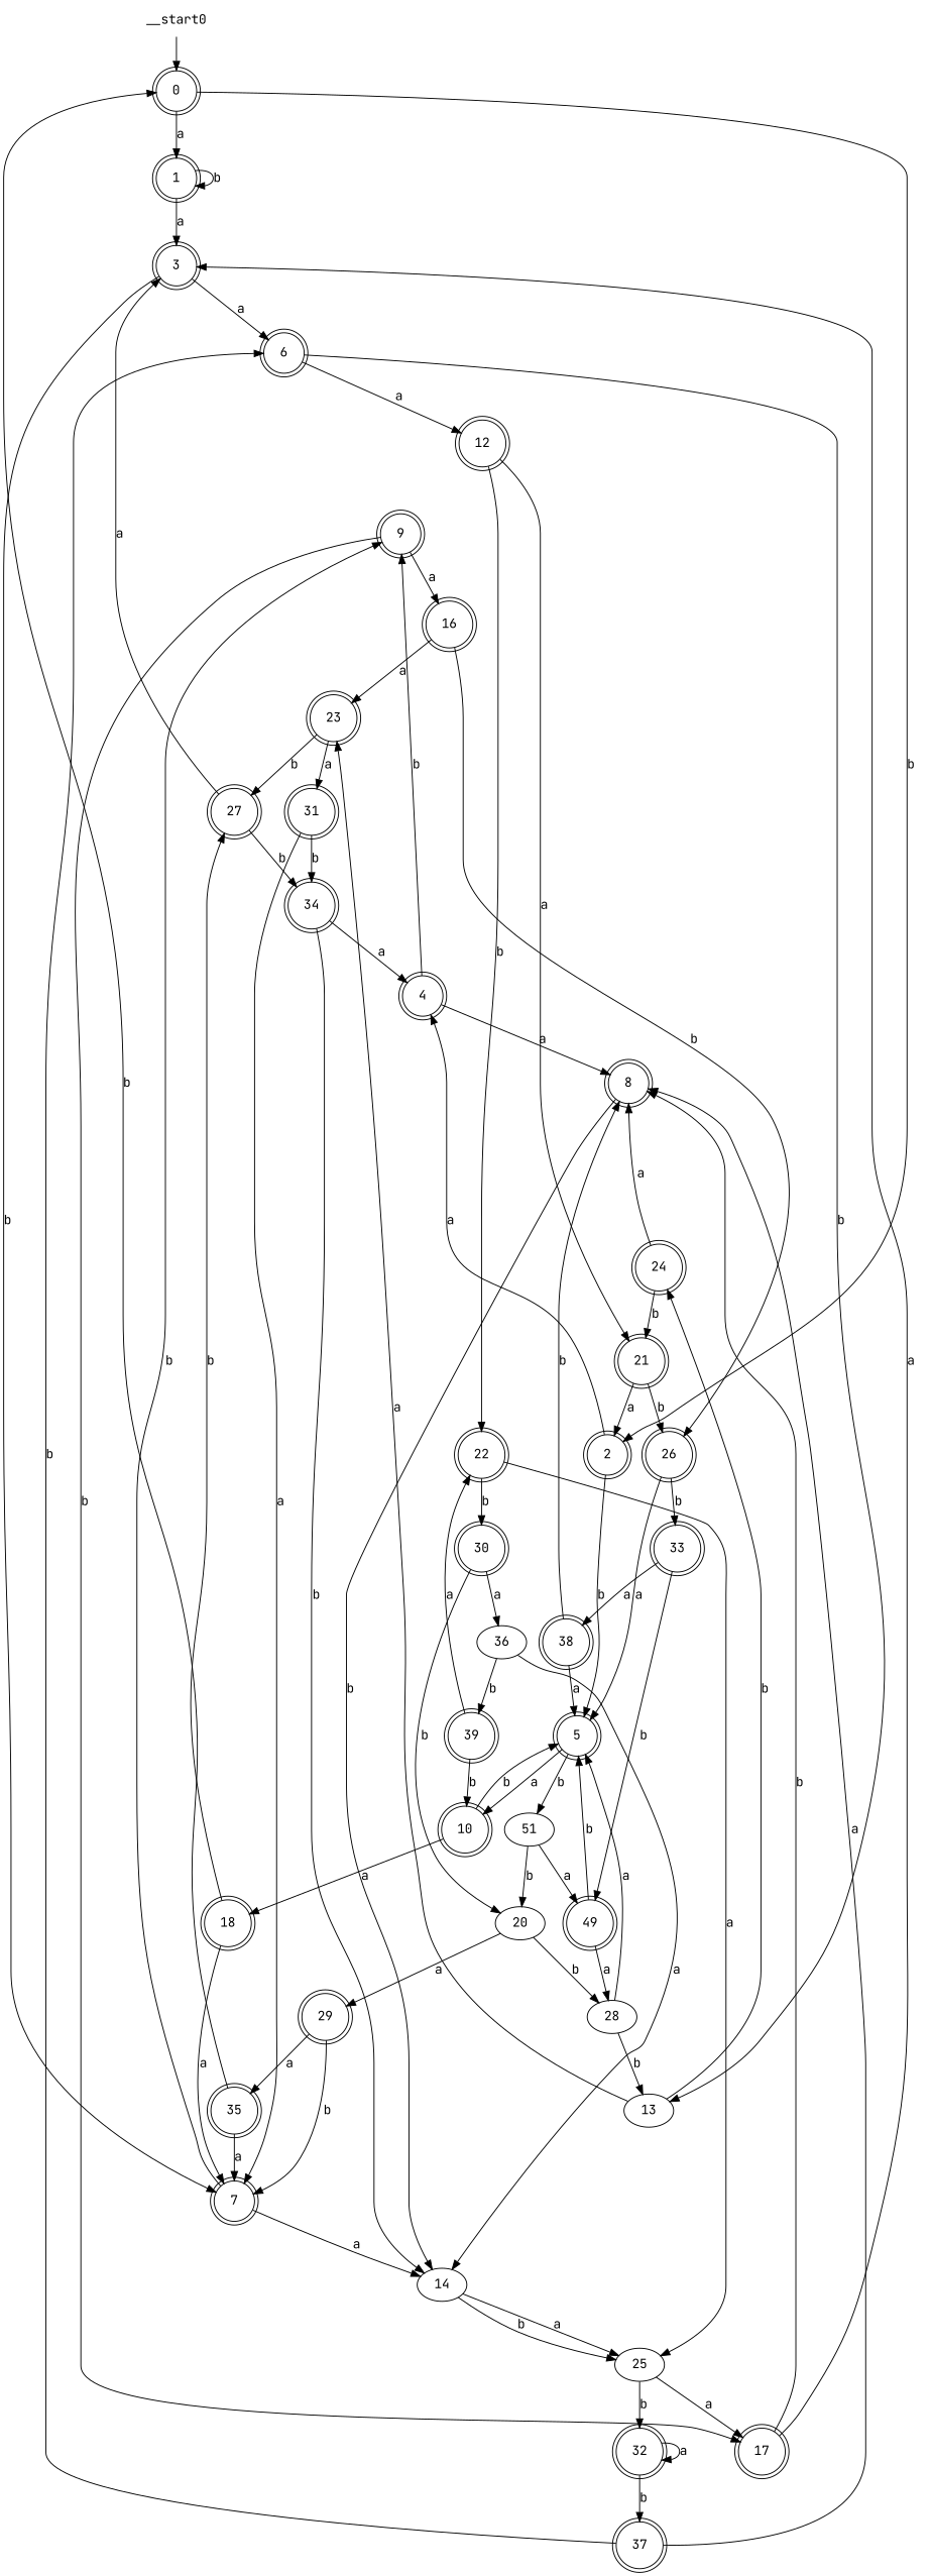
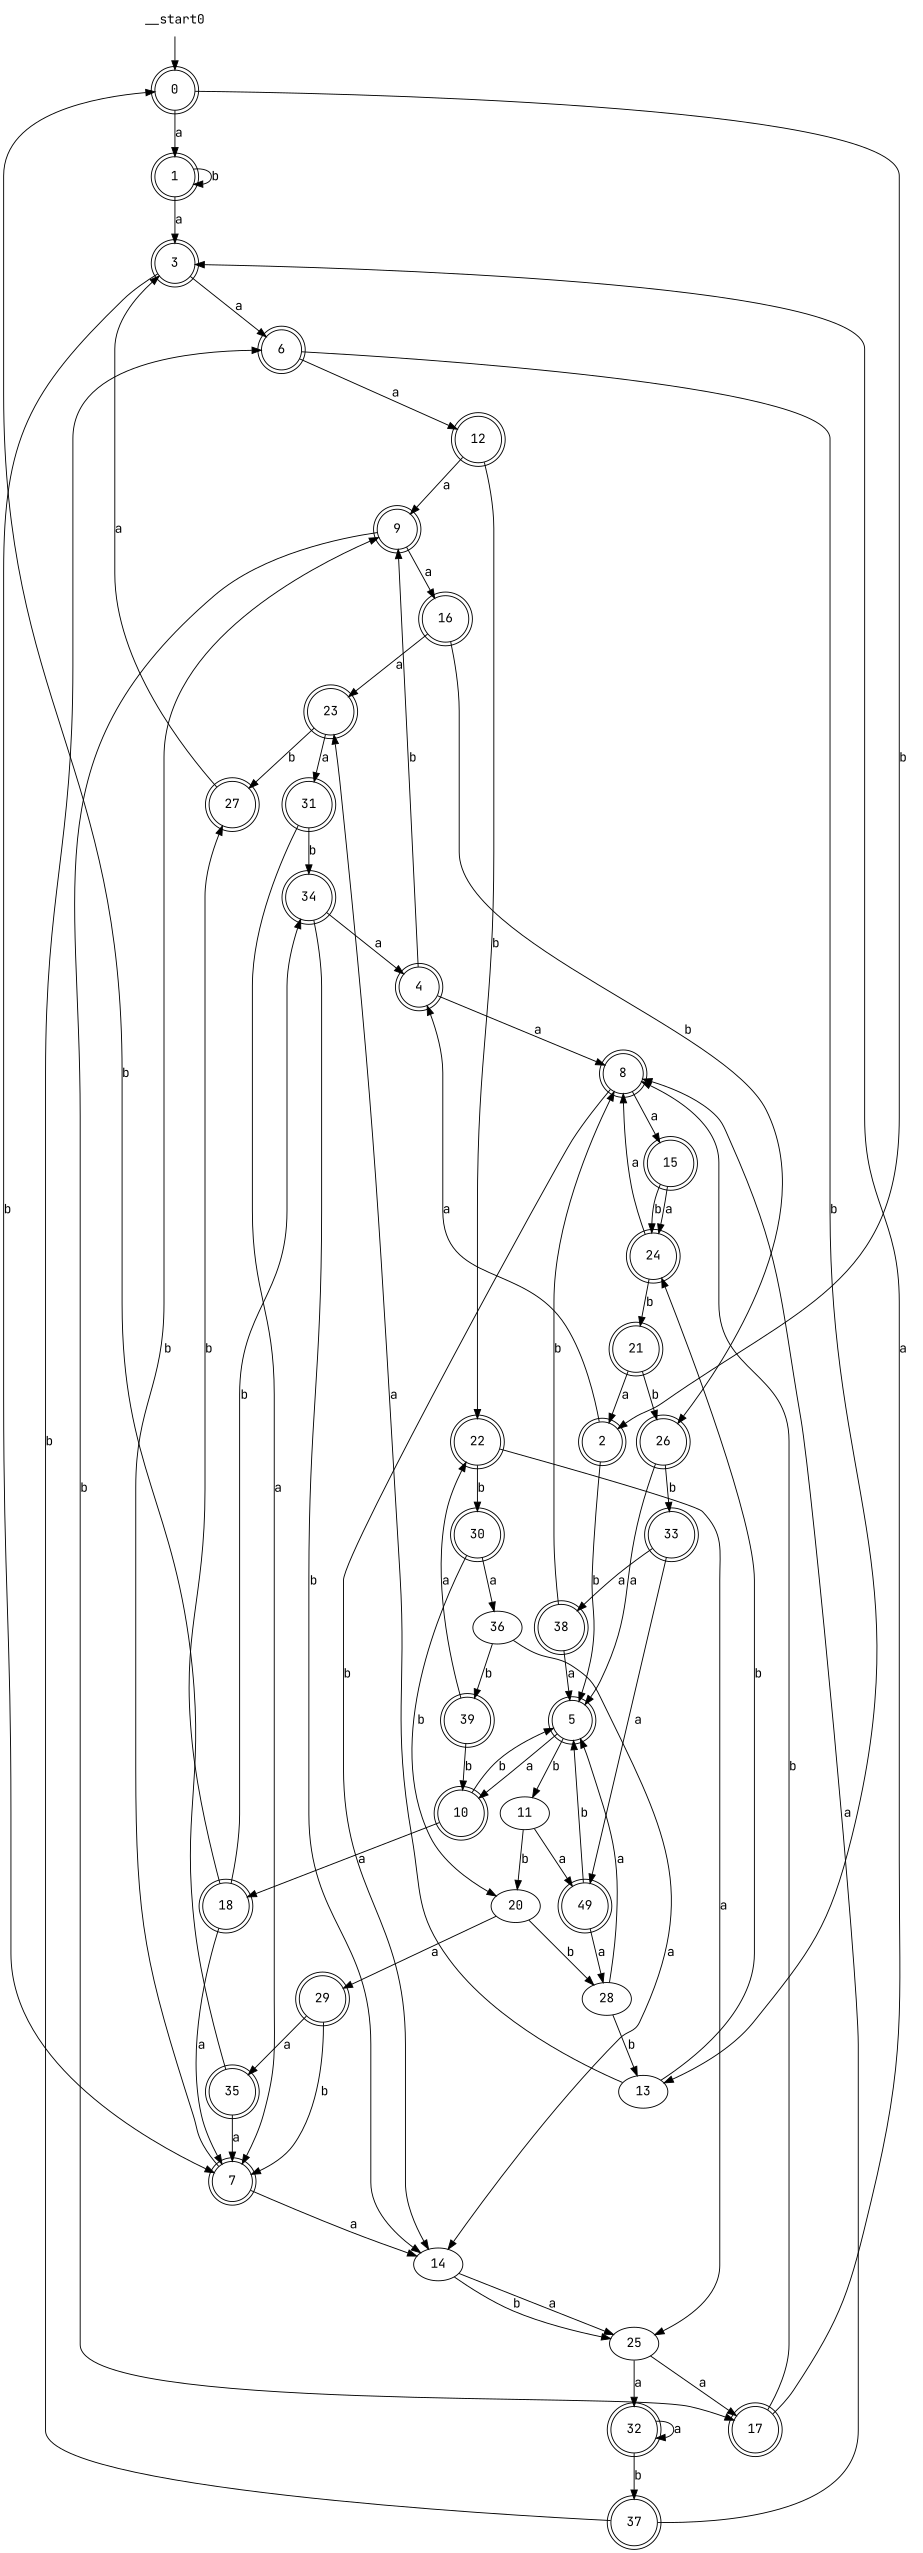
  digraph {
    fontname="JetBrains Mono"
    node [fontname="JetBrains Mono" shape=doublecircle]
    edge [fontname="JetBrains Mono"]
    __start0 [shape=none]
    0
    1
    2
    3
    4
    5
    6
    7
    8
    9
    10
-   11 [label=51 shape=""]
+   11 [shape=""]
    12
    13 [shape=""]
    14 [shape=""]
+   15
    16
    17
    18
    n21 [label=49]
    20 [shape=""]
    21
    22
    23
    24
    25 [shape=""]
    26
    27
    28 [shape=""]
    29
    30
    31
    32
    33
    34
    35
    36 [shape=""]
    37
    38
    39
    __start0 -> 0
    0 -> 1 [label=a]
    0 -> 2 [label=b]
    1 -> 1 [label=b]
    1 -> 3 [label=a]
    2 -> 4 [label=a]
    2 -> 5 [label=b]
    3 -> 6 [label=a]
    3 -> 7 [label=b]
    4 -> 8 [label=a]
    4 -> 9 [label=b]
    5 -> 10 [label=a]
    5 -> 11 [label=b]
    6 -> 12 [label=a]
    6 -> 13 [label=b]
    7 -> 9 [label=b]
    7 -> 14 [label=a]
    8 -> 14 [label=b]
+   8 -> 15 [label=a]
    9 -> 16 [label=a]
    9 -> 17 [label=b]
    10 -> 5 [label=b]
    10 -> 18 [label=a]
    11 -> n21 [label=a]
    11 -> 20 [label=b]
-   12 -> 21 [label=a]
+   12 -> 9 [label=a]
    12 -> 22 [label=b]
    13 -> 23 [label=a]
    13 -> 24 [label=b]
    14 -> 25 [label=a]
    14 -> 25 [label=b]
+   15 -> 24 [label=a]
+   15 -> 24 [label=b]
    16 -> 23 [label=a]
    16 -> 26 [label=b]
    17 -> 3 [label=a]
    17 -> 8 [label=b]
    18 -> 7 [label=a]
    18 -> 27 [label=b]
    n21 -> 5 [label=b]
    n21 -> 28 [label=a]
    20 -> 28 [label=b]
    20 -> 29 [label=a]
    21 -> 2 [label=a]
    21 -> 26 [label=b]
    22 -> 25 [label=a]
    22 -> 30 [label=b]
    23 -> 27 [label=b]
    23 -> 31 [label=a]
    24 -> 8 [label=a]
    24 -> 21 [label=b]
    25 -> 17 [label=a]
-   25 -> 32 [label=b]
+   25 -> 32 [label=a]
    26 -> 5 [label=a]
    26 -> 33 [label=b]
    27 -> 3 [label=a]
-   27 -> 34 [label=b]
+   18 -> 34 [label=b]
    28 -> 5 [label=a]
    28 -> 13 [label=b]
    29 -> 7 [label=b]
    29 -> 35 [label=a]
    30 -> 20 [label=b]
    30 -> 36 [label=a]
    31 -> 7 [label=a]
    31 -> 34 [label=b]
    32 -> 32 [label=a]
    32 -> 37 [label=b]
-   33 -> n21 [label=b]
+   33 -> n21 [label=a]
    33 -> 38 [label=a]
    34 -> 4 [label=a]
    34 -> 14 [label=b]
    35 -> 0 [label=b]
    35 -> 7 [label=a]
    36 -> 14 [label=a]
    36 -> 39 [label=b]
    37 -> 6 [label=b]
    37 -> 8 [label=a]
    38 -> 5 [label=a]
    38 -> 8 [label=b]
    39 -> 10 [label=b]
    39 -> 22 [label=a]
  }
